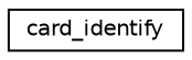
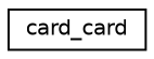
  digraph {
    rankdir=LR
-   n1 [color=black fillcolor=white fontname=Helvetica fontsize=10 height=0.2 label=card_identify shape=record style=filled width=0.4]
+   n1 [color=black fillcolor=white fontname=Helvetica fontsize=10 height=0.2 label=card_card shape=record style=filled width=0.4]
  }
